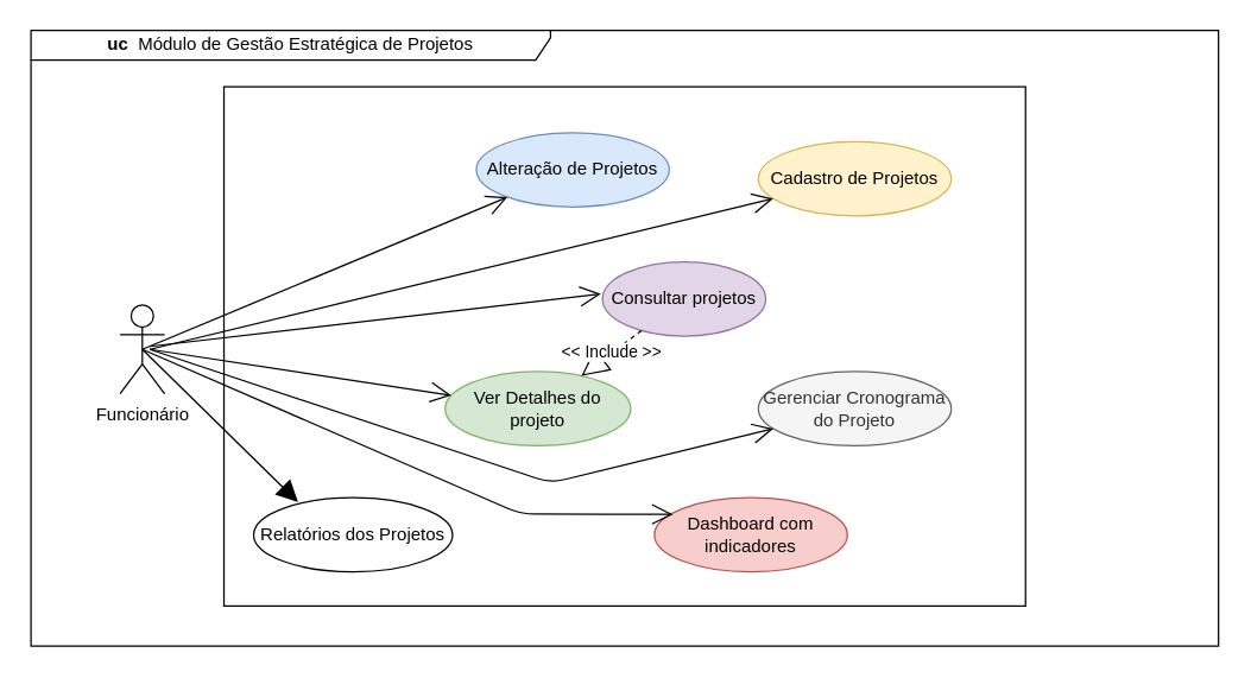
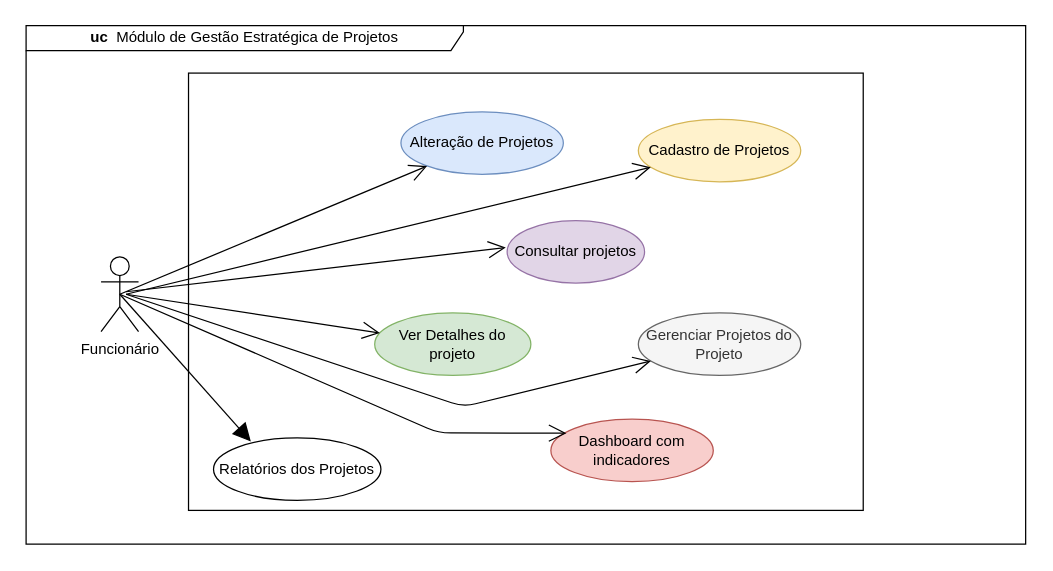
  <mxCell id="0" />
  <mxCell id="1" parent="0" />
  <mxCell id="2" value="&lt;div style=&quot;text-align: left&quot;&gt;&lt;b&gt;uc&lt;/b&gt;&lt;span&gt;&amp;nbsp;&amp;nbsp;&lt;/span&gt;&lt;span&gt;Módulo de Gestão Estratégica de Projetos&lt;/span&gt;&lt;/div&gt;" style="shape=umlFrame;whiteSpace=wrap;html=1;width=350;height=20;" parent="1" vertex="1"><mxGeometry x="20" y="20" width="800" height="415" as="geometry" /></mxCell>
  <mxCell id="3" value="" style="html=1;" parent="1" vertex="1"><mxGeometry x="150" y="58" width="540" height="350" as="geometry" /></mxCell>
  <mxCell id="4" value="Funcionário" style="shape=umlActor;verticalLabelPosition=bottom;verticalAlign=top;html=1;outlineConnect=0;" parent="1" vertex="1"><mxGeometry x="80" y="205" width="30" height="60" as="geometry" /></mxCell>
  <mxCell id="5" value="Cadastro de Projetos" style="ellipse;whiteSpace=wrap;html=1;fillColor=#fff2cc;strokeColor=#d6b656;" parent="1" vertex="1"><mxGeometry x="510" y="95" width="130" height="50" as="geometry" /></mxCell>
  <mxCell id="6" value="Consultar projetos" style="ellipse;whiteSpace=wrap;html=1;fillColor=#e1d5e7;strokeColor=#9673a6;" parent="1" vertex="1"><mxGeometry x="405" y="176" width="110" height="50" as="geometry" /></mxCell>
  <mxCell id="7" value="Alteração de Projetos" style="ellipse;whiteSpace=wrap;html=1;fillColor=#dae8fc;strokeColor=#6c8ebf;" parent="1" vertex="1"><mxGeometry x="320" y="89" width="130" height="50" as="geometry" /></mxCell>
  <mxCell id="8" value="Ver Detalhes do projeto" style="ellipse;whiteSpace=wrap;html=1;fillColor=#d5e8d4;strokeColor=#82b366;" parent="1" vertex="1"><mxGeometry x="299" y="250" width="125" height="50" as="geometry" /></mxCell>
- <mxCell id="9" value="Gerenciar Cronograma do Projeto" style="ellipse;whiteSpace=wrap;html=1;fillColor=#f5f5f5;strokeColor=#666666;fontColor=#333333;" parent="1" vertex="1"><mxGeometry x="510" y="250" width="130" height="50" as="geometry" /></mxCell>
+ <mxCell id="9" value="Gerenciar Projetos do Projeto" style="ellipse;whiteSpace=wrap;html=1;fillColor=#f5f5f5;strokeColor=#666666;fontColor=#333333;" parent="1" vertex="1"><mxGeometry x="510" y="250" width="130" height="50" as="geometry" /></mxCell>
  <mxCell id="10" value="" style="endArrow=open;endFill=1;endSize=12;html=1;entryX=-0.01;entryY=0.433;entryDx=0;entryDy=0;entryPerimeter=0;" parent="1" target="6" edge="1"><mxGeometry width="160" relative="1" as="geometry"><mxPoint x="100" y="233" as="sourcePoint" /><mxPoint x="310" y="245" as="targetPoint" /></mxGeometry></mxCell>
  <mxCell id="11" value="" style="endArrow=open;endFill=1;endSize=12;html=1;" parent="1" target="9" edge="1"><mxGeometry width="160" relative="1" as="geometry"><mxPoint x="100" y="235" as="sourcePoint" /><mxPoint x="415.02" y="352" as="targetPoint" /><Array as="points"><mxPoint x="370" y="325" /></Array></mxGeometry></mxCell>
  <mxCell id="12" value="" style="endArrow=open;endFill=1;endSize=12;html=1;exitX=0.5;exitY=0.5;exitDx=0;exitDy=0;exitPerimeter=0;" parent="1" target="7" edge="1" source="4"><mxGeometry width="160" relative="1" as="geometry"><mxPoint x="190" y="221" as="sourcePoint" /><mxPoint x="437.94" y="168.973" as="targetPoint" /></mxGeometry></mxCell>
  <mxCell id="13" value="" style="endArrow=open;endFill=1;endSize=12;html=1;" parent="1" target="8" edge="1"><mxGeometry width="160" relative="1" as="geometry"><mxPoint x="100" y="235" as="sourcePoint" /><mxPoint x="424.968" y="288.455" as="targetPoint" /></mxGeometry></mxCell>
  <mxCell id="14" value="" style="endArrow=open;endFill=1;endSize=12;html=1;" parent="1" target="5" edge="1"><mxGeometry width="160" relative="1" as="geometry"><mxPoint x="100" y="235" as="sourcePoint" /><mxPoint x="285.35" y="155" as="targetPoint" /></mxGeometry></mxCell>
  <mxCell id="15" value="Dashboard com indicadores" style="ellipse;whiteSpace=wrap;html=1;fillColor=#f8cecc;strokeColor=#b85450;" parent="1" vertex="1"><mxGeometry x="440" y="335" width="130" height="50" as="geometry" /></mxCell>
- <mxCell id="16" value="Relatórios dos Projetos" style="ellipse;whiteSpace=wrap;html=1;" parent="1" vertex="1"><mxGeometry x="170" y="335" width="134" height="50" as="geometry" /></mxCell>
+ <mxCell id="16" value="Relatórios dos Projetos" style="ellipse;whiteSpace=wrap;html=1;" parent="1" vertex="1"><mxGeometry x="170" y="350" width="134" height="50" as="geometry" /></mxCell>
  <mxCell id="17" value="" style="endArrow=open;endFill=1;endSize=12;html=1;entryX=0.096;entryY=0.224;entryDx=0;entryDy=0;entryPerimeter=0;exitX=0.5;exitY=0.5;exitDx=0;exitDy=0;exitPerimeter=0;" parent="1" target="15" edge="1" source="4"><mxGeometry width="160" relative="1" as="geometry"><mxPoint x="190" y="234" as="sourcePoint" /><mxPoint x="386.912" y="414.937" as="targetPoint" /><Array as="points"><mxPoint x="350" y="346" /></Array></mxGeometry></mxCell>
  <mxCell id="18" value="" style="endArrow=block;endFill=1;endSize=12;html=1;entryX=0.223;entryY=0.058;entryDx=0;entryDy=0;entryPerimeter=0;exitX=0.5;exitY=0.5;exitDx=0;exitDy=0;exitPerimeter=0;" parent="1" target="16" edge="1" source="4"><mxGeometry width="160" relative="1" as="geometry"><mxPoint x="190" y="238" as="sourcePoint" /><mxPoint x="328.559" y="471.625" as="targetPoint" /></mxGeometry></mxCell>
- <mxCell id="19" value="&amp;lt;&amp;lt; Include &amp;gt;&amp;gt;" style="endArrow=block;endSize=16;endFill=0;html=1;rounded=0;dashed=1;" parent="1" edge="1" target="8" source="6"><mxGeometry width="160" relative="1" as="geometry"><mxPoint x="478.265" y="230.998" as="sourcePoint" /><mxPoint x="488.242" y="288.058" as="targetPoint" /></mxGeometry></mxCell>
